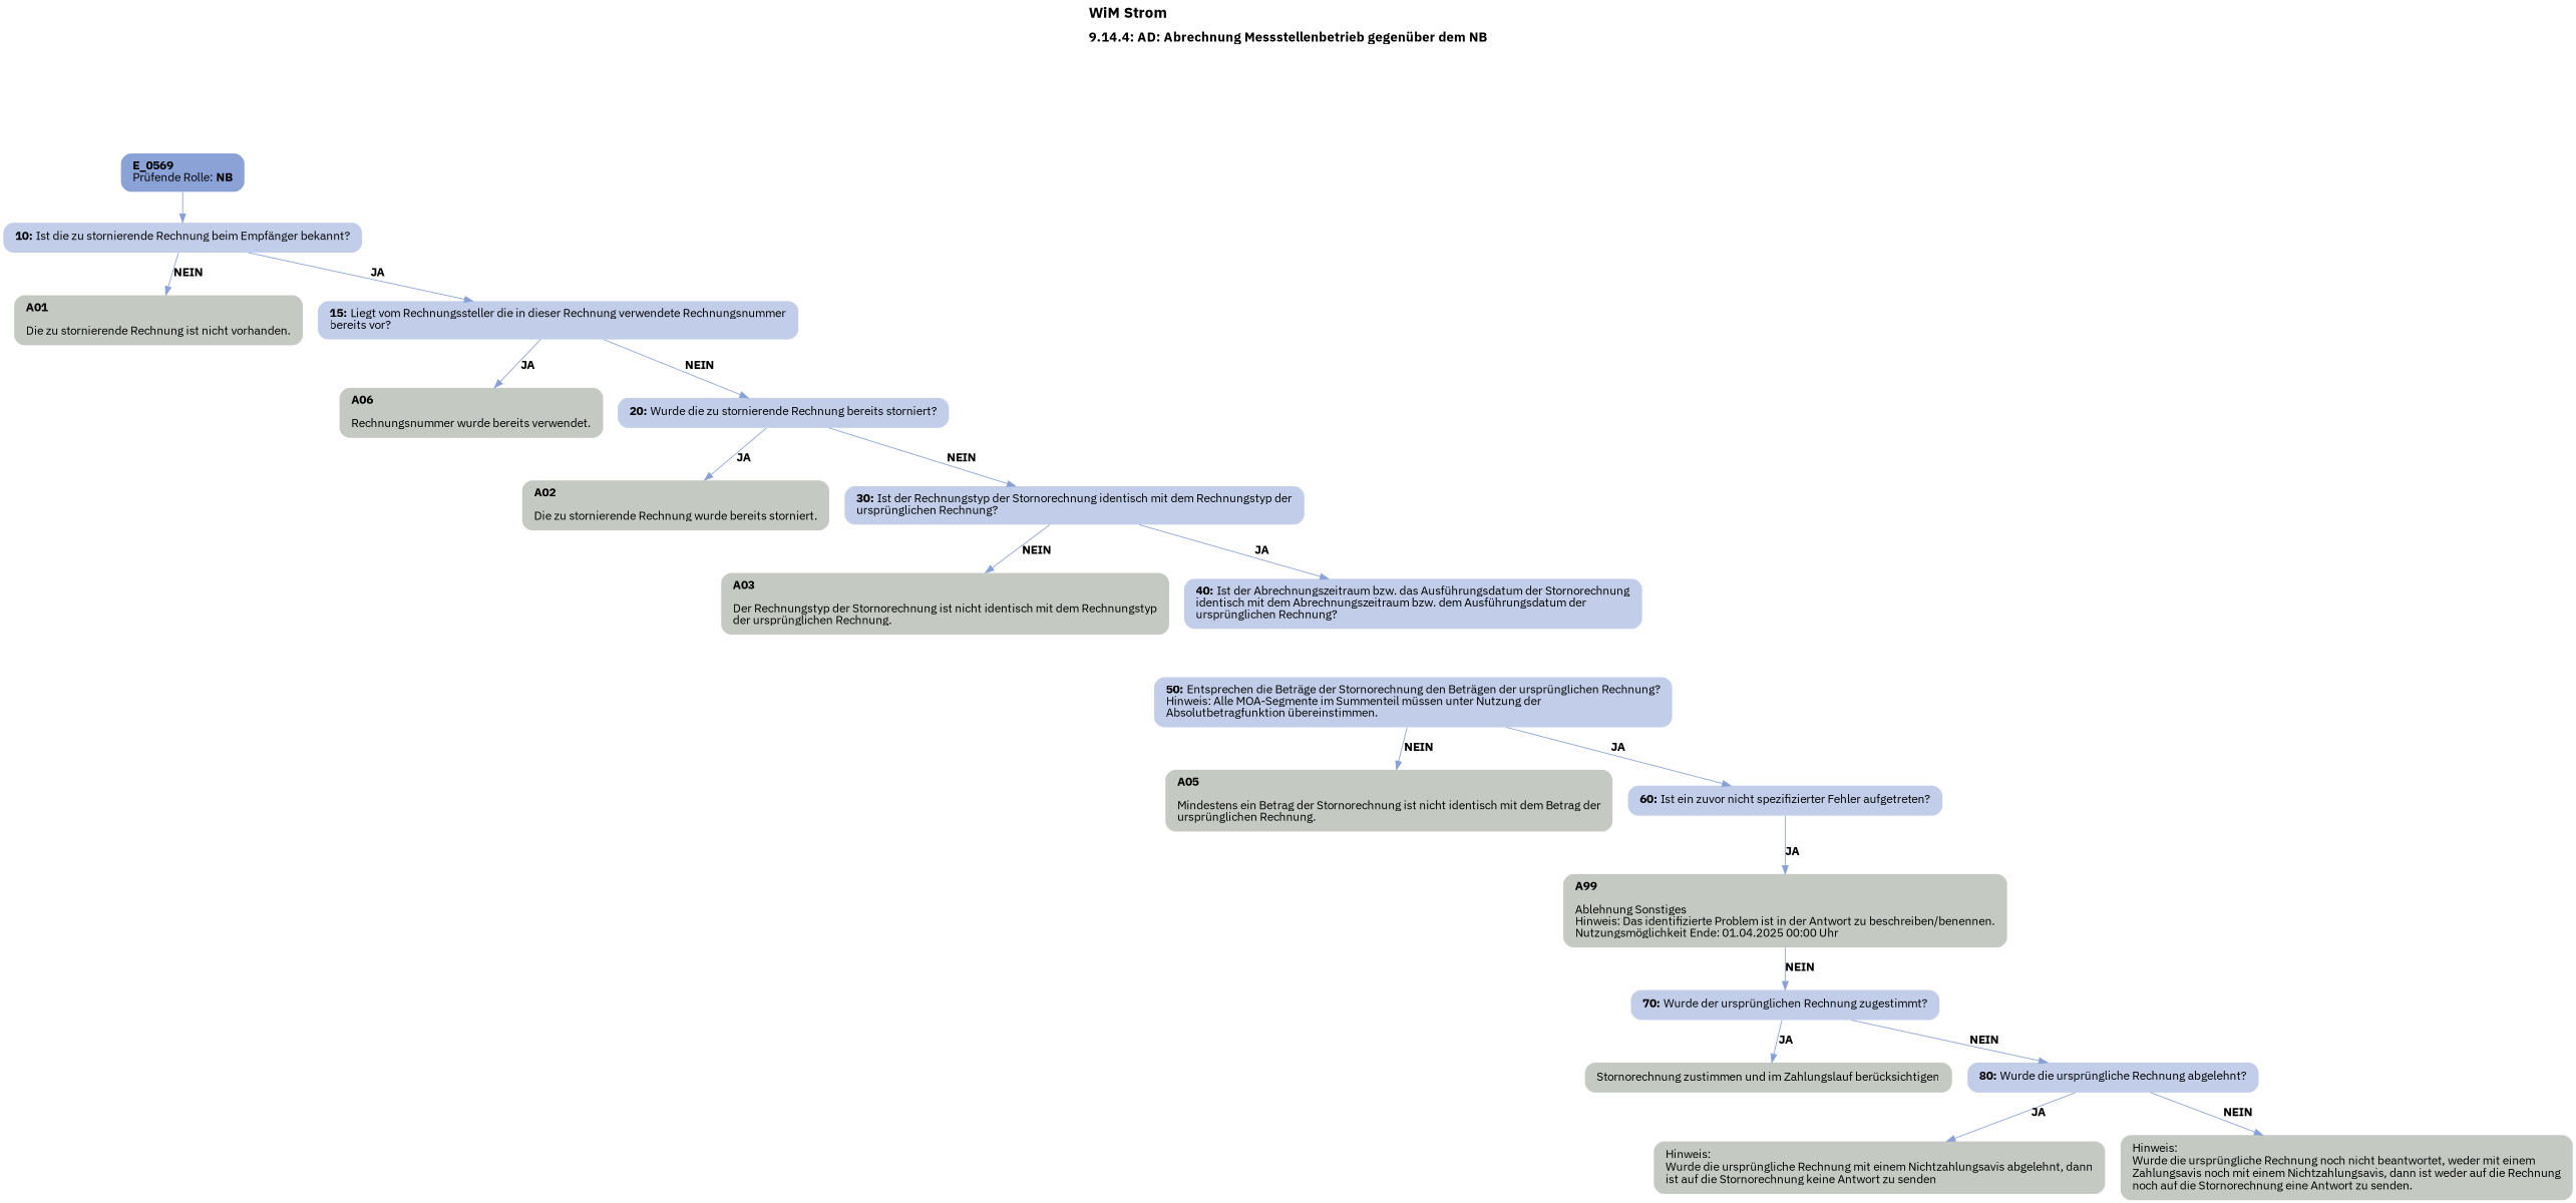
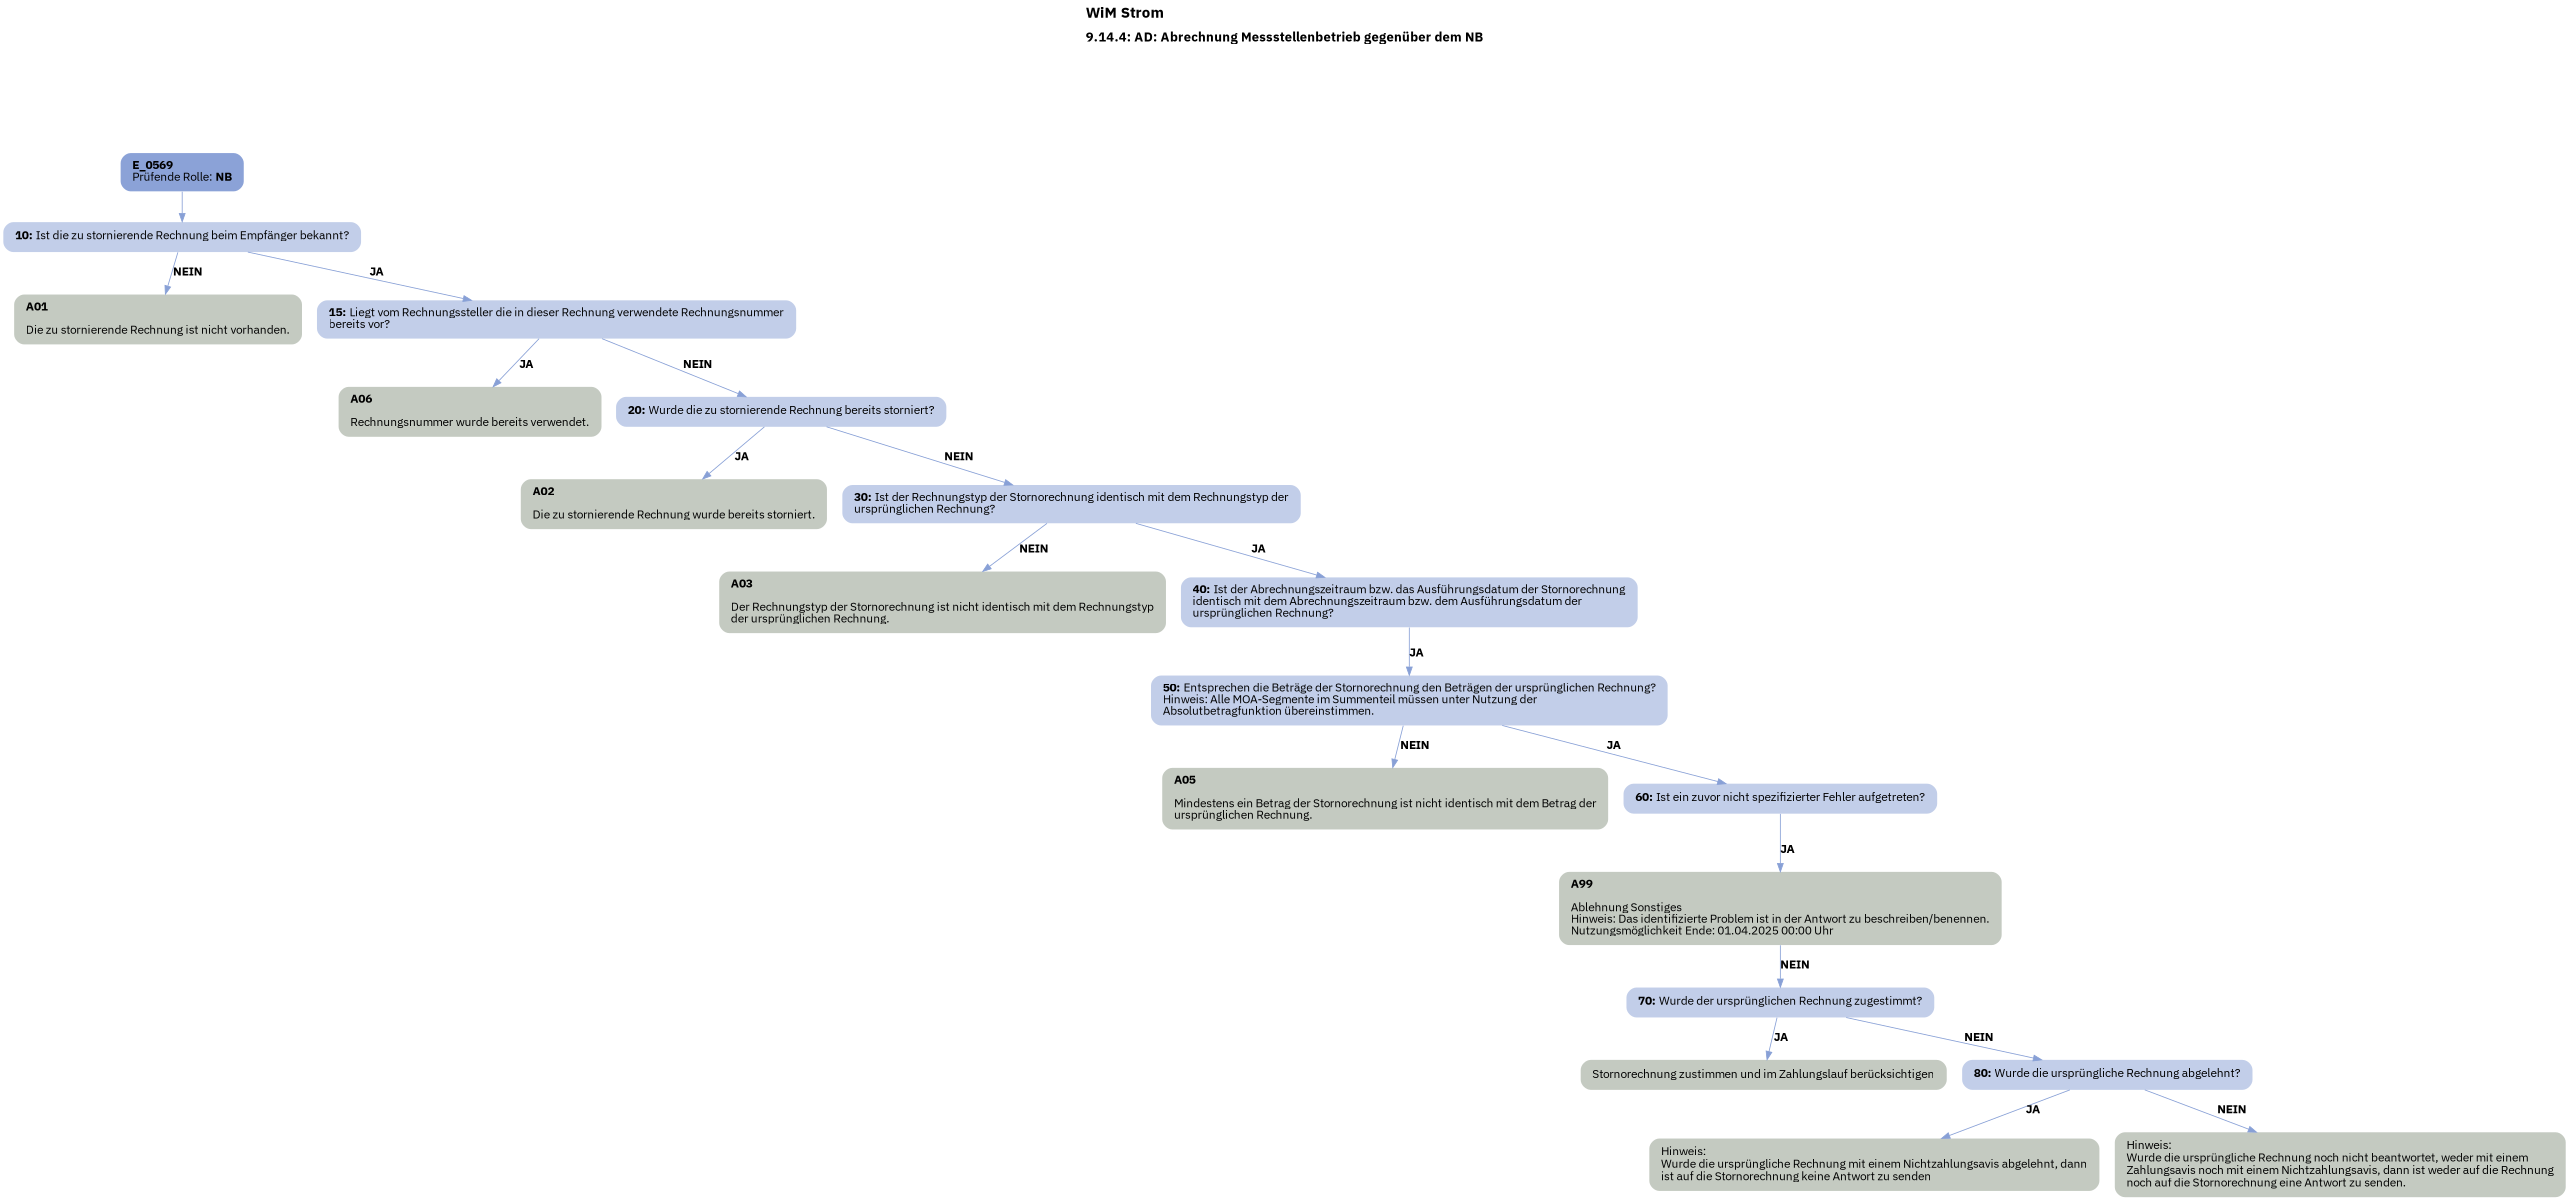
  digraph {
    concentrate=true
    fontname="IBM Plex Sans"
    fontsize=12
    label=<<B><FONT POINT-SIZE="18">WiM Strom</FONT></B><BR align="left"/><BR/><B><FONT POINT-SIZE="16">9.14.4: AD: Abrechnung Messstellenbetrieb gegenüber dem NB</FONT></B><BR align="left"/><BR/><BR/><BR/>>
    labelloc=t
    pack=true
    packmode=array
    rankdir=TB
    node [fillcolor="#c2cee9" fontname="IBM Plex Sans" margin="0.2,0.12" penwidth=0.0 shape=box style="filled,rounded"]
    edge [color="#88a0d6" fontname="IBM Plex Sans"]
    n1 [fillcolor="#8ba2d7" label=<<B>E_0569</B><BR align="left"/><FONT>Prüfende Rolle: <B>NB</B></FONT><BR align="center"/>>]
    n2 [label=<<B>10: </B>Ist die zu stornierende Rechnung beim Empfänger bekannt?<BR align="left"/>>]
    n3 [fillcolor="#c4cac1" label=<<B>A01</B><BR align="left"/><BR align="left"/><FONT>Die zu stornierende Rechnung ist nicht vorhanden.<BR align="left"/></FONT>>]
    n4 [label=<<B>15: </B>Liegt vom Rechnungssteller die in dieser Rechnung verwendete Rechnungsnummer<BR align="left"/>bereits vor?<BR align="left"/>>]
    n5 [fillcolor="#c4cac1" label=<<B>A06</B><BR align="left"/><BR align="left"/><FONT>Rechnungsnummer wurde bereits verwendet.<BR align="left"/></FONT>>]
    n6 [label=<<B>20: </B>Wurde die zu stornierende Rechnung bereits storniert?<BR align="left"/>>]
    n7 [fillcolor="#c4cac1" label=<<B>A02</B><BR align="left"/><BR align="left"/><FONT>Die zu stornierende Rechnung wurde bereits storniert.<BR align="left"/></FONT>>]
    n8 [label=<<B>30: </B>Ist der Rechnungstyp der Stornorechnung identisch mit dem Rechnungstyp der<BR align="left"/>ursprünglichen Rechnung?<BR align="left"/>>]
    n9 [fillcolor="#c4cac1" label=<<B>A03</B><BR align="left"/><BR align="left"/><FONT>Der Rechnungstyp der Stornorechnung ist nicht identisch mit dem Rechnungstyp<BR align="left"/>der ursprünglichen Rechnung.<BR align="left"/></FONT>>]
    n10 [label=<<B>40: </B>Ist der Abrechnungszeitraum bzw. das Ausführungsdatum der Stornorechnung<BR align="left"/>identisch mit dem Abrechnungszeitraum bzw. dem Ausführungsdatum der<BR align="left"/>ursprünglichen Rechnung?<BR align="left"/>>]
    n11 [label=<<B>50: </B>Entsprechen die Beträge der Stornorechnung den Beträgen der ursprünglichen Rechnung?<BR align="left"/>Hinweis: Alle MOA-Segmente im Summenteil müssen unter Nutzung der<BR align="left"/>Absolutbetragfunktion übereinstimmen.<BR align="left"/>>]
    n12 [fillcolor="#c4cac1" label=<<B>A05</B><BR align="left"/><BR align="left"/><FONT>Mindestens ein Betrag der Stornorechnung ist nicht identisch mit dem Betrag der<BR align="left"/>ursprünglichen Rechnung.<BR align="left"/></FONT>>]
    n13 [label=<<B>60: </B>Ist ein zuvor nicht spezifizierter Fehler aufgetreten?<BR align="left"/>>]
    n14 [fillcolor="#c4cac1" label=<<B>A99</B><BR align="left"/><BR align="left"/><FONT>Ablehnung Sonstiges<BR align="left"/>Hinweis: Das identifizierte Problem ist in der Antwort zu beschreiben/benennen.<BR align="left"/>Nutzungsmöglichkeit Ende: 01.04.2025 00:00 Uhr<BR align="left"/></FONT>>]
    n15 [label=<<B>70: </B>Wurde der ursprünglichen Rechnung zugestimmt?<BR align="left"/>>]
    n16 [fillcolor="#c4cac1" label=<<FONT>Stornorechnung zustimmen und im Zahlungslauf berücksichtigen<BR align="left"/></FONT>>]
    n17 [label=<<B>80: </B>Wurde die ursprüngliche Rechnung abgelehnt?<BR align="left"/>>]
    n18 [fillcolor="#c4cac1" label=<<FONT>Hinweis:<BR align="left"/>Wurde die ursprüngliche Rechnung mit einem Nichtzahlungsavis abgelehnt, dann<BR align="left"/>ist auf die Stornorechnung keine Antwort zu senden<BR align="left"/></FONT>>]
    n19 [fillcolor="#c4cac1" label=<<FONT>Hinweis:<BR align="left"/>Wurde die ursprüngliche Rechnung noch nicht beantwortet, weder mit einem<BR align="left"/>Zahlungsavis noch mit einem Nichtzahlungsavis, dann ist weder auf die Rechnung<BR align="left"/>noch auf die Stornorechnung eine Antwort zu senden.<BR align="left"/></FONT>>]
    n1 -> n2
    n2 -> n3 [label=<<B>NEIN</B>>]
    n2 -> n4 [label=<<B>JA</B>>]
    n4 -> n5 [label=<<B>JA</B>>]
    n4 -> n6 [label=<<B>NEIN</B>>]
    n6 -> n7 [label=<<B>JA</B>>]
    n6 -> n8 [label=<<B>NEIN</B>>]
    n8 -> n9 [label=<<B>NEIN</B>>]
    n8 -> n10 [label=<<B>JA</B>>]
+   n10 -> n11 [label=<<B>JA</B>>]
    n11 -> n12 [label=<<B>NEIN</B>>]
    n11 -> n13 [label=<<B>JA</B>>]
    n13 -> n14 [label=<<B>JA</B>>]
    n14 -> n15 [label=<<B>NEIN</B>>]
    n15 -> n16 [label=<<B>JA</B>>]
    n15 -> n17 [label=<<B>NEIN</B>>]
    n17 -> n18 [label=<<B>JA</B>>]
    n17 -> n19 [label=<<B>NEIN</B>>]
  }
